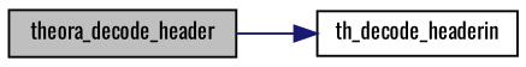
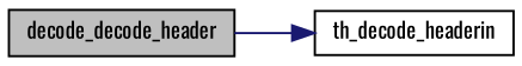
  digraph {
    rankdir=LR
    fontname=Oswald
    node [color=black fontname=Oswald fontsize=10 shape=record style=filled]
-   n1 [fillcolor=grey75 fontcolor=black height=0.2 label=theora_decode_header width=0.4]
+   n1 [fillcolor=grey75 fontcolor=black height=0.2 label=decode_decode_header width=0.4]
    n2 [fillcolor=white height=0.2 label=th_decode_headerin width=0.4]
    n1 -> n2 [color=midnightblue fontname=Oswald fontsize=10 labelfontname=Helvetica labelfontsize=10 style=solid]
  }
